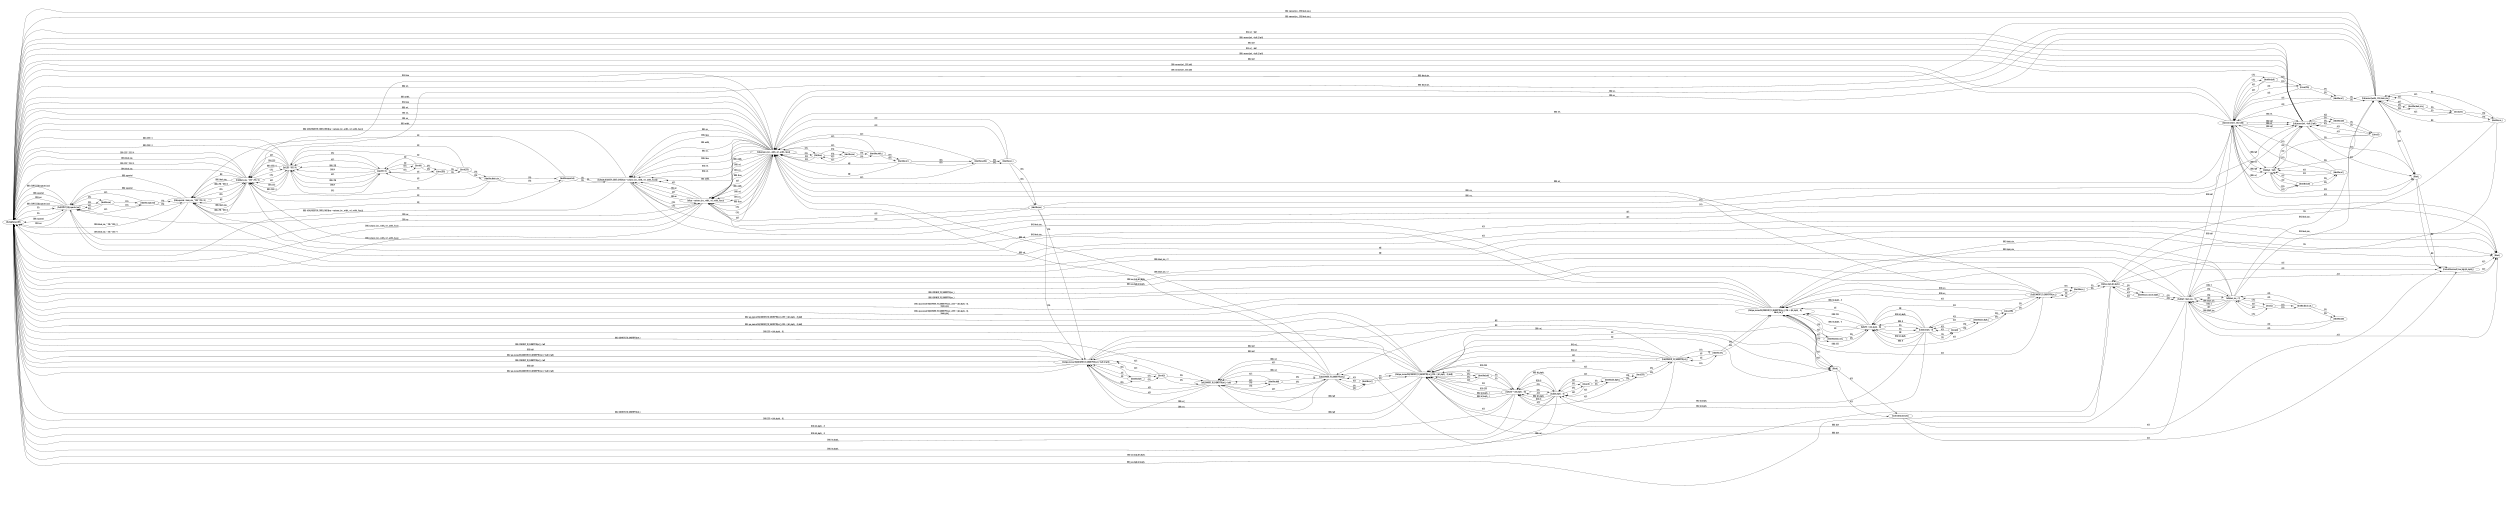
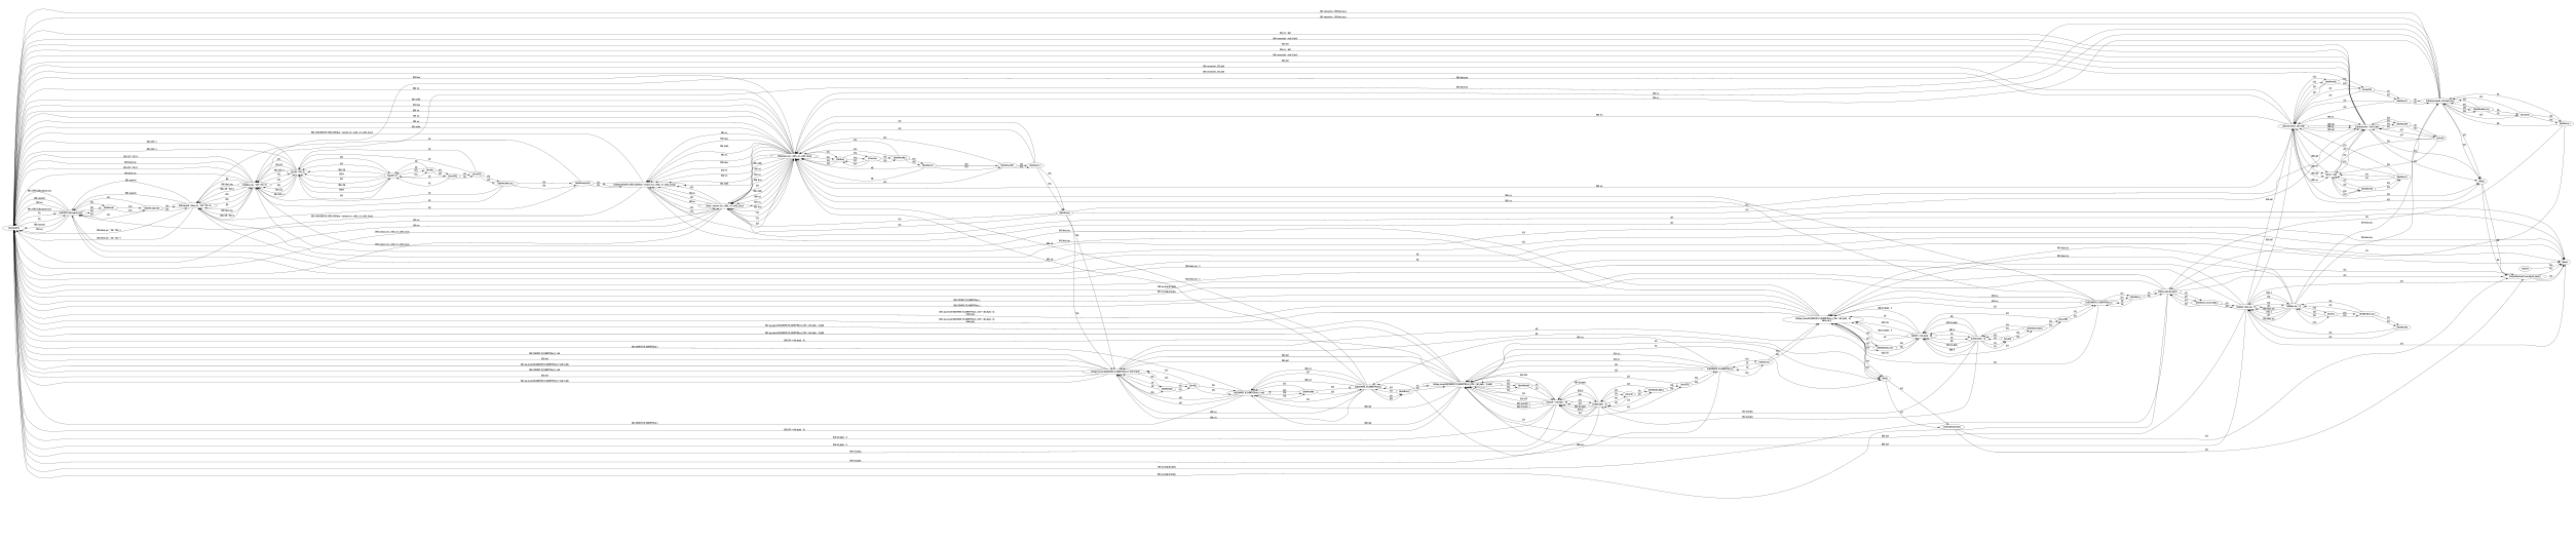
  digraph {
    fontname=Oswald
    rankdir=LR
    node [fontname=Oswald]
    edge [fontname=Oswald]
-   n1 [label="(MethodReturn,RET)"]
+   n1 [label="(Identifier,RET)"]
    n2 [label="(Call,EXPECT_EQ(expected, var))"]
    n3 [label="(Block,)"]
    n4 [label="(Identifier,var)"]
    n5 [label="(Identifier,block_size_)"]
    n6 [label="(Call,vpx_memset16(CONVERT_TO_SHORTPTR(src_), 255 << (bit_depth_ - 8),\n                 block_size_))"]
    n7 [label="(Call,255 << (bit_depth_ - 8))"]
    n8 [label="(Block,)"]
    n9 [label="(Call,block_size_ * 255 * 255 / 4)"]
    n10 [label="(Call,bit_depth_ - 8)"]
    n11 [label="(Call,CONVERT_TO_SHORTPTR(ref_))"]
    n12 [label="(Identifier,ref_)"]
    n13 [label="(Call,vpx_memset16(CONVERT_TO_SHORTPTR(ref_), 255 << (bit_depth_ - 8), half))"]
    n14 [label="(Call,CONVERT_TO_SHORTPTR(ref_))"]
    n15 [label="(Identifier,half)"]
    n16 [label="(Call,CONVERT_TO_SHORTPTR(ref_) + half)"]
    n17 [label="(Call,vpx_memset16(CONVERT_TO_SHORTPTR(ref_) + half, 0, half))"]
    n18 [label="(Identifier,ref_)"]
    n19 [label="(Call,variance_(src_, width_, ref_, width_, &sse))"]
    n20 [label="(Call,255 << (bit_depth_ - 8))"]
    n21 [label="(Identifier,half)"]
    n22 [label="(Identifier,half)"]
    n23 [label="(ControlStructure,else)"]
    n24 [label="(Call,bit_depth_ - 8)"]
    n25 [label="(Literal,8)"]
    n26 [label="(Literal,255)"]
    n27 [label="(Identifier,bit_depth_)"]
    n28 [label="(Call,ASM_REGISTER_STATE_CHECK(var = variance_(src_, width_, ref_, width_, &sse)))"]
    n29 [label="(Call,var = variance_(src_, width_, ref_, width_, &sse))"]
    n30 [label="(Call,&sse)"]
    n31 [label="(Literal,0)"]
    n32 [label="(Identifier,var)"]
    n33 [label="(Call,memset(ref_ + half, 0, half))"]
    n34 [label="(Block,)"]
    n35 [label="(Identifier,half)"]
-   n36 [label="(Identifier,sse)"]
+   n36 [label="(Literal,sse)"]
    n37 [label="(Identifier,src_)"]
    n38 [label="(Identifier,width_)"]
    n39 [label="(Identifier,ref_)"]
    n40 [label="(Identifier,width_)"]
    n41 [label="(Call,expected = block_size_ * 255 * 255 / 4)"]
    n42 [label="(Call,255 * 855 / 4)"]
    n43 [label="(Identifier,expected)"]
    n44 [label="(Call,255 / 4)"]
    n45 [label="(Identifier,block_size_)"]
    n46 [label="(Literal,4)"]
    n47 [label="(Literal,255)"]
    n48 [label="(Literal,255)"]
    n49 [label="(Identifier,expected)"]
    n50 [label="(Call,half = block_size_ / 2)"]
    n51 [label="(Call,block_size_ / 2)"]
    n52 [label="(Call,memset(ref_, 255, half))"]
    n53 [label="(Literal,2)"]
    n54 [label="(Call,memset(width_, 255, block_size_))"]
    n55 [label="(Identifier,half)"]
-   n56 [label="(Call,high_ + half)"]
+   n56 [label="(Call,ref_ + half)"]
    n57 [label="(Identifier,half)"]
    n58 [label="(Identifier,block_size_)"]
    n59 [label="(Identifier,block_size_)"]
    n60 [label="(ControlStructure,if (!use_high_bit_depth_))"]
    n61 [label="(Call,!use_high_bit_depth_)"]
    n62 [label="(Identifier,use_size_bit_depth_)"]
    n63 [label="(Identifier,src_)"]
    n64 [label="(Literal,255)"]
    n65 [label="(Identifier,ref_)"]
    n66 [label="(Literal,255)"]
    n67 [label="(Identifier,half)"]
    n68 [label="(Identifier,ref_)"]
    n69 [label="(Literal,0)"]
    n70 [label="(Call,CONVERT_TO_SHORTPTR(src_))"]
    n71 [label="(Identifier,src_)"]
    n72 [label="(Literal,8)"]
    n73 [label="(Literal,255)"]
    n74 [label="(Identifier,bit_depth_)"]
+   1000154
    n1 -> n2 [label="CFG: "]
    n1 -> n2 [label="CFG: "]
    n2 -> n1 [label="DDG: expected"]
    n2 -> n1 [label="DDG: var"]
    n2 -> n1 [label="DDG: EXPECT_EQ(expected, var)"]
    n2 -> n1 [label="DDG: expected"]
    n2 -> n1 [label="DDG: var"]
    n2 -> n1 [label="DDG: EXPECT_EQ(expected, var)"]
    n2 -> n3 [label="AST: "]
    n2 -> n3 [label="AST: "]
    n2 -> n4 [label="CFG: "]
    n2 -> n4 [label="CFG: "]
    n4 -> n2 [label="AST: "]
    n4 -> n2 [label="AST: "]
    n4 -> n49 [label="CFG: "]
    n4 -> n49 [label="CFG: "]
    n5 -> n6 [label="AST: "]
    n5 -> n6 [label="AST: "]
    n5 -> n7 [label="CFG: "]
    n5 -> n7 [label="CFG: "]
    n6 -> n1 [label="DDG: CONVERT_TO_SHORTPTR(src_)"]
    n6 -> n1 [label="DDG: vpx_memset16(CONVERT_TO_SHORTPTR(src_), 255 << (bit_depth_ - 8),\n                 block_size_)"]
    n6 -> n1 [label="DDG: CONVERT_TO_SHORTPTR(src_)"]
    n6 -> n1 [label="DDG: vpx_memset16(CONVERT_TO_SHORTPTR(src_), 255 << (bit_depth_ - 8),\n                 block_size_)"]
    n6 -> n5 [label="CFG: "]
    n6 -> n5 [label="CFG: "]
    n6 -> n8 [label="AST: "]
    n6 -> n8 [label="AST: "]
    n6 -> n9 [label="DDG: block_size_"]
    n6 -> n9 [label="DDG: block_size_"]
    n7 -> n6 [label="AST: "]
    n7 -> n6 [label="DDG: 255"]
    n7 -> n6 [label="DDG: bit_depth_ - 8"]
    n7 -> n6 [label="AST: "]
    n7 -> n6 [label="DDG: 255"]
    n7 -> n6 [label="DDG: bit_depth_ - 8"]
    n7 -> n10 [label="CFG: "]
    n7 -> n10 [label="CFG: "]
    n8 -> n23 [label="AST: "]
    n8 -> n23 [label="AST: "]
    n9 -> n1 [label="DDG: block_size_"]
    n9 -> n1 [label="DDG: 255 * 255 / 4"]
    n9 -> n1 [label="DDG: block_size_"]
    n9 -> n1 [label="DDG: 255 * 255 / 4"]
    n9 -> n41 [label="AST: "]
    n9 -> n41 [label="DDG: block_size_"]
    n9 -> n41 [label="DDG: 255 * 255 / 4"]
    n9 -> n41 [label="AST: "]
    n9 -> n41 [label="DDG: block_size_"]
    n9 -> n41 [label="DDG: 255 * 255 / 4"]
    n9 -> n42 [label="CFG: "]
    n9 -> n42 [label="CFG: "]
    n10 -> n7 [label="AST: "]
    n10 -> n7 [label="DDG: bit_depth_"]
    n10 -> n7 [label="DDG: 8"]
    n10 -> n7 [label="AST: "]
    n10 -> n7 [label="DDG: bit_depth_"]
    n10 -> n7 [label="DDG: 8"]
    n10 -> n24 [label="DDG: bit_depth_"]
    n10 -> n24 [label="DDG: bit_depth_"]
    n10 -> n72 [label="CFG: "]
    n10 -> n72 [label="CFG: "]
    n11 -> n12 [label="CFG: "]
    n11 -> n12 [label="CFG: "]
    n11 -> n13 [label="AST: "]
    n11 -> n13 [label="DDG: ref_"]
    n11 -> n13 [label="AST: "]
    n11 -> n13 [label="DDG: ref_"]
    n11 -> n14 [label="DDG: ref_"]
    n11 -> n14 [label="DDG: ref_"]
    n12 -> n6 [label="CFG: "]
    n12 -> n6 [label="CFG: "]
    n12 -> n11 [label="AST: "]
    n12 -> n11 [label="AST: "]
    n13 -> n1 [label="DDG: 255 << (bit_depth_ - 8)"]
    n13 -> n1 [label="DDG: vpx_memset16(CONVERT_TO_SHORTPTR(ref_), 255 << (bit_depth_ - 8), half)"]
    n13 -> n1 [label="DDG: 255 << (bit_depth_ - 8)"]
    n13 -> n1 [label="DDG: vpx_memset16(CONVERT_TO_SHORTPTR(ref_), 255 << (bit_depth_ - 8), half)"]
    n13 -> n8 [label="AST: "]
    n13 -> n8 [label="AST: "]
    n13 -> n15 [label="CFG: "]
    n13 -> n15 [label="CFG: "]
    n13 -> n16 [label="DDG: half"]
    n13 -> n16 [label="DDG: half"]
    n13 -> n17 [label="DDG: half"]
    n13 -> n17 [label="DDG: half"]
    n14 -> n16 [label="AST: "]
    n14 -> n16 [label="DDG: ref_"]
    n14 -> n16 [label="AST: "]
    n14 -> n16 [label="DDG: ref_"]
    n14 -> n17 [label="DDG: ref_"]
    n14 -> n17 [label="DDG: ref_"]
    n14 -> n18 [label="CFG: "]
    n14 -> n18 [label="CFG: "]
    n14 -> n19 [label="DDG: ref_"]
    n14 -> n19 [label="DDG: ref_"]
    n15 -> n13 [label="AST: "]
    n15 -> n13 [label="AST: "]
    n15 -> n20 [label="CFG: "]
    n15 -> n20 [label="CFG: "]
    n16 -> n1 [label="DDG: CONVERT_TO_SHORTPTR(ref_)"]
    n16 -> n1 [label="DDG: CONVERT_TO_SHORTPTR(ref_)"]
    n16 -> n17 [label="AST: "]
    n16 -> n17 [label="AST: "]
    n16 -> n21 [label="CFG: "]
    n16 -> n21 [label="CFG: "]
    n17 -> n1 [label="DDG: half"]
    n17 -> n1 [label="DDG: vpx_memset16(CONVERT_TO_SHORTPTR(ref_) + half, 0, half)"]
    n17 -> n1 [label="DDG: CONVERT_TO_SHORTPTR(ref_) + half"]
    n17 -> n1 [label="DDG: half"]
    n17 -> n1 [label="DDG: vpx_memset16(CONVERT_TO_SHORTPTR(ref_) + half, 0, half)"]
    n17 -> n1 [label="DDG: CONVERT_TO_SHORTPTR(ref_) + half"]
    n17 -> n8 [label="AST: "]
    n17 -> n8 [label="AST: "]
    n17 -> n22 [label="CFG: "]
    n17 -> n22 [label="CFG: "]
    n18 -> n13 [label="CFG: "]
    n18 -> n13 [label="CFG: "]
    n18 -> n14 [label="AST: "]
    n18 -> n14 [label="AST: "]
    n19 -> n1 [label="DDG: src_"]
    n19 -> n1 [label="DDG: width_"]
    n19 -> n1 [label="DDG: &sse"]
    n19 -> n1 [label="DDG: ref_"]
    n19 -> n1 [label="DDG: src_"]
    n19 -> n1 [label="DDG: width_"]
    n19 -> n1 [label="DDG: &sse"]
    n19 -> n1 [label="DDG: ref_"]
    n19 -> n28 [label="DDG: width_"]
    n19 -> n28 [label="DDG: ref_"]
    n19 -> n28 [label="DDG: src_"]
    n19 -> n28 [label="DDG: &sse"]
    n19 -> n28 [label="DDG: width_"]
    n19 -> n28 [label="DDG: ref_"]
    n19 -> n28 [label="DDG: src_"]
    n19 -> n28 [label="DDG: &sse"]
    n19 -> n29 [label="AST: "]
    n19 -> n29 [label="DDG: width_"]
    n19 -> n29 [label="DDG: ref_"]
    n19 -> n29 [label="DDG: src_"]
    n19 -> n29 [label="DDG: &sse"]
    n19 -> n29 [label="AST: "]
    n19 -> n29 [label="DDG: width_"]
    n19 -> n29 [label="DDG: ref_"]
    n19 -> n29 [label="DDG: src_"]
    n19 -> n29 [label="DDG: &sse"]
    n19 -> n30 [label="CFG: "]
    n19 -> n30 [label="CFG: "]
    n20 -> n1 [label="DDG: bit_depth_ - 8"]
    n20 -> n1 [label="DDG: bit_depth_ - 8"]
    n20 -> n13 [label="AST: "]
    n20 -> n13 [label="DDG: 255"]
    n20 -> n13 [label="DDG: bit_depth_ - 8"]
    n20 -> n13 [label="AST: "]
    n20 -> n13 [label="DDG: 255"]
    n20 -> n13 [label="DDG: bit_depth_ - 8"]
    n20 -> n24 [label="CFG: "]
    n20 -> n24 [label="CFG: "]
    n21 -> n14 [label="CFG: "]
    n21 -> n14 [label="CFG: "]
    n21 -> n16 [label="AST: "]
    n21 -> n16 [label="AST: "]
    n22 -> n17 [label="AST: "]
    n22 -> n17 [label="AST: "]
    n22 -> n31 [label="CFG: "]
    n22 -> n31 [label="CFG: "]
    n23 -> n60 [label="AST: "]
    n23 -> n60 [label="AST: "]
    n24 -> n1 [label="DDG: bit_depth_"]
    n24 -> n1 [label="DDG: bit_depth_"]
    n24 -> n20 [label="AST: "]
    n24 -> n20 [label="DDG: bit_depth_"]
    n24 -> n20 [label="DDG: 8"]
    n24 -> n20 [label="AST: "]
    n24 -> n20 [label="DDG: bit_depth_"]
    n24 -> n20 [label="DDG: 8"]
    n24 -> n25 [label="CFG: "]
    n24 -> n25 [label="CFG: "]
    n25 -> n24 [label="AST: "]
    n25 -> n24 [label="AST: "]
    n25 -> n27 [label="CFG: "]
    n25 -> n27 [label="CFG: "]
    n26 -> n11 [label="CFG: "]
    n26 -> n11 [label="CFG: "]
    n26 -> n20 [label="AST: "]
    n26 -> n20 [label="AST: "]
    n27 -> n24 [label="AST: "]
    n27 -> n24 [label="AST: "]
    n27 -> n26 [label="CFG: "]
    n27 -> n26 [label="CFG: "]
    n28 -> n1 [label="DDG: ASM_REGISTER_STATE_CHECK(var = variance_(src_, width_, ref_, width_, &sse))"]
    n28 -> n1 [label="DDG: ASM_REGISTER_STATE_CHECK(var = variance_(src_, width_, ref_, width_, &sse))"]
    n28 -> n3 [label="AST: "]
    n28 -> n3 [label="AST: "]
    n28 -> n29 [label="CFG: "]
    n28 -> n29 [label="CFG: "]
    n29 -> n1 [label="DDG: variance_(src_, width_, ref_, width_, &sse)"]
    n29 -> n1 [label="DDG: variance_(src_, width_, ref_, width_, &sse)"]
    n29 -> n2 [label="DDG: var"]
    n29 -> n2 [label="DDG: var"]
    n29 -> n19 [label="CFG: "]
    n29 -> n19 [label="CFG: "]
    n29 -> n28 [label="AST: "]
    n29 -> n28 [label="DDG: var"]
    n29 -> n28 [label="AST: "]
    n29 -> n28 [label="DDG: var"]
    n30 -> n19 [label="AST: "]
    n30 -> n19 [label="AST: "]
    n30 -> n36 [label="CFG: "]
    n30 -> n36 [label="CFG: "]
    n31 -> n16 [label="CFG: "]
    n31 -> n16 [label="CFG: "]
    n31 -> n17 [label="AST: "]
    n31 -> n17 [label="AST: "]
    n32 -> n17 [label="CFG: "]
    n32 -> n17 [label="CFG: "]
    n32 -> n29 [label="AST: "]
    n32 -> n29 [label="AST: "]
    n32 -> n33 [label="CFG: "]
    n32 -> n33 [label="CFG: "]
    n33 -> n1 [label="DDG: half"]
    n33 -> n1 [label="DDG: ref_ + half"]
    n33 -> n1 [label="DDG: memset(ref_ + half, 0, half)"]
    n33 -> n1 [label="DDG: half"]
    n33 -> n1 [label="DDG: ref_ + half"]
    n33 -> n1 [label="DDG: memset(ref_ + half, 0, half)"]
    n33 -> n34 [label="AST: "]
    n33 -> n34 [label="AST: "]
    n33 -> n35 [label="CFG: "]
    n33 -> n35 [label="CFG: "]
    n34 -> n60 [label="AST: "]
    n34 -> n60 [label="AST: "]
    n35 -> n33 [label="AST: "]
    n35 -> n33 [label="AST: "]
    n35 -> n69 [label="CFG: "]
    n35 -> n69 [label="CFG: "]
    n36 -> n30 [label="AST: "]
    n36 -> n30 [label="AST: "]
    n36 -> n40 [label="CFG: "]
    n36 -> n40 [label="CFG: "]
    n37 -> n19 [label="AST: "]
    n37 -> n19 [label="AST: "]
    n37 -> n32 [label="CFG: "]
    n37 -> n32 [label="CFG: "]
    n38 -> n19 [label="AST: "]
    n38 -> n19 [label="AST: "]
    n38 -> n37 [label="CFG: "]
    n38 -> n37 [label="CFG: "]
    n39 -> n19 [label="AST: "]
    n39 -> n19 [label="AST: "]
    n39 -> n38 [label="CFG: "]
    n39 -> n38 [label="CFG: "]
    n40 -> n19 [label="AST: "]
    n40 -> n19 [label="AST: "]
    n40 -> n39 [label="CFG: "]
    n40 -> n39 [label="CFG: "]
    n41 -> n1 [label="DDG: block_size_ * 255 * 255 / 4"]
    n41 -> n1 [label="DDG: block_size_ * 255 * 255 / 4"]
    n41 -> n2 [label="DDG: expected"]
    n41 -> n2 [label="DDG: expected"]
    n41 -> n3 [label="AST: "]
    n41 -> n3 [label="AST: "]
    n41 -> n9 [label="CFG: "]
    n41 -> n9 [label="CFG: "]
    n42 -> n1 [label="DDG: 255 / 4"]
    n42 -> n1 [label="DDG: 255 / 4"]
    n42 -> n9 [label="AST: "]
    n42 -> n9 [label="DDG: 255"]
    n42 -> n9 [label="DDG: 255 / 4"]
    n42 -> n9 [label="AST: "]
    n42 -> n9 [label="DDG: 255"]
    n42 -> n9 [label="DDG: 255 / 4"]
    n42 -> n44 [label="CFG: "]
    n42 -> n44 [label="CFG: "]
    n43 -> n28 [label="CFG: "]
    n43 -> n28 [label="CFG: "]
    n43 -> n41 [label="AST: "]
    n43 -> n41 [label="AST: "]
    n44 -> n42 [label="AST: "]
    n44 -> n42 [label="DDG: 255"]
    n44 -> n42 [label="DDG: 4"]
    n44 -> n42 [label="AST: "]
    n44 -> n42 [label="DDG: 255"]
    n44 -> n42 [label="DDG: 4"]
    n44 -> n46 [label="CFG: "]
    n44 -> n46 [label="CFG: "]
    n45 -> n9 [label="AST: "]
    n45 -> n9 [label="AST: "]
    n45 -> n43 [label="CFG: "]
    n45 -> n43 [label="CFG: "]
    n46 -> n44 [label="AST: "]
    n46 -> n44 [label="AST: "]
    n46 -> n48 [label="CFG: "]
    n46 -> n48 [label="CFG: "]
    n47 -> n42 [label="AST: "]
    n47 -> n42 [label="AST: "]
    n47 -> n45 [label="CFG: "]
    n47 -> n45 [label="CFG: "]
    n48 -> n44 [label="AST: "]
    n48 -> n44 [label="AST: "]
    n48 -> n47 [label="CFG: "]
    n48 -> n47 [label="CFG: "]
    n49 -> n2 [label="AST: "]
    n49 -> n2 [label="AST: "]
    n49 -> n41 [label="CFG: "]
    n49 -> n41 [label="CFG: "]
    n50 -> n1 [label="DDG: block_size_ / 2"]
    n50 -> n1 [label="DDG: block_size_ / 2"]
    n50 -> n3 [label="AST: "]
    n50 -> n3 [label="AST: "]
    n50 -> n13 [label="DDG: half"]
    n50 -> n13 [label="DDG: half"]
    n50 -> n51 [label="CFG: "]
    n50 -> n51 [label="CFG: "]
    n50 -> n52 [label="DDG: half"]
    n50 -> n52 [label="DDG: half"]
    n51 -> n6 [label="DDG: block_size_"]
    n51 -> n6 [label="DDG: block_size_"]
    n51 -> n50 [label="AST: "]
    n51 -> n50 [label="DDG: block_size_"]
    n51 -> n50 [label="DDG: 2"]
    n51 -> n50 [label="AST: "]
    n51 -> n50 [label="DDG: block_size_"]
    n51 -> n50 [label="DDG: 2"]
    n51 -> n53 [label="CFG: "]
    n51 -> n53 [label="CFG: "]
    n51 -> n54 [label="DDG: block_size_"]
    n51 -> n54 [label="DDG: block_size_"]
    n52 -> n1 [label="DDG: memset(ref_, 255, half)"]
    n52 -> n1 [label="DDG: memset(ref_, 255, half)"]
    n52 -> n19 [label="DDG: ref_"]
    n52 -> n19 [label="DDG: ref_"]
    n52 -> n33 [label="DDG: ref_"]
    n52 -> n33 [label="DDG: half"]
    n52 -> n33 [label="DDG: ref_"]
    n52 -> n33 [label="DDG: half"]
    n52 -> n34 [label="AST: "]
    n52 -> n34 [label="AST: "]
    n52 -> n55 [label="CFG: "]
    n52 -> n55 [label="CFG: "]
    n52 -> n56 [label="DDG: ref_"]
    n52 -> n56 [label="DDG: half"]
    n52 -> n56 [label="DDG: ref_"]
    n52 -> n56 [label="DDG: half"]
    n53 -> n51 [label="AST: "]
    n53 -> n51 [label="AST: "]
    n53 -> n58 [label="CFG: "]
    n53 -> n58 [label="CFG: "]
    n54 -> n1 [label="DDG: memset(src_, 255, block_size_)"]
    n54 -> n1 [label="DDG: memset(src_, 255, block_size_)"]
    n54 -> n9 [label="DDG: block_size_"]
    n54 -> n9 [label="DDG: block_size_"]
    n54 -> n19 [label="DDG: src_"]
    n54 -> n19 [label="DDG: src_"]
    n54 -> n34 [label="AST: "]
    n54 -> n34 [label="AST: "]
    n54 -> n59 [label="CFG: "]
    n54 -> n59 [label="CFG: "]
    n55 -> n52 [label="AST: "]
    n55 -> n52 [label="AST: "]
    n55 -> n66 [label="CFG: "]
    n55 -> n66 [label="CFG: "]
    n56 -> n33 [label="AST: "]
    n56 -> n33 [label="AST: "]
    n56 -> n67 [label="CFG: "]
    n56 -> n67 [label="CFG: "]
    n57 -> n50 [label="AST: "]
    n57 -> n50 [label="AST: "]
    n58 -> n51 [label="AST: "]
    n58 -> n51 [label="AST: "]
    n58 -> n57 [label="CFG: "]
    n58 -> n57 [label="CFG: "]
    n59 -> n54 [label="AST: "]
    n59 -> n54 [label="AST: "]
    n59 -> n64 [label="CFG: "]
    n59 -> n64 [label="CFG: "]
    n60 -> n3 [label="AST: "]
    n60 -> n3 [label="AST: "]
    n61 -> n1 [label="DDG: use_high_bit_depth_"]
    n61 -> n1 [label="DDG: !use_high_bit_depth_"]
    n61 -> n1 [label="DDG: use_high_bit_depth_"]
    n61 -> n1 [label="DDG: !use_high_bit_depth_"]
    n61 -> n60 [label="AST: "]
    n61 -> n60 [label="AST: "]
    n61 -> n62 [label="CFG: "]
    n61 -> n62 [label="CFG: "]
    n62 -> n50 [label="CFG: "]
    n62 -> n50 [label="CFG: "]
    n62 -> n61 [label="AST: "]
    n62 -> n61 [label="AST: "]
    n63 -> n54 [label="AST: "]
    n63 -> n54 [label="AST: "]
    n63 -> n61 [label="CFG: "]
    n63 -> n61 [label="CFG: "]
    n64 -> n54 [label="AST: "]
    n64 -> n54 [label="AST: "]
    n64 -> n63 [label="CFG: "]
    n64 -> n63 [label="CFG: "]
    n65 -> n52 [label="AST: "]
    n65 -> n52 [label="AST: "]
    n65 -> n54 [label="CFG: "]
    n65 -> n54 [label="CFG: "]
    n66 -> n52 [label="AST: "]
    n66 -> n52 [label="AST: "]
    n66 -> n65 [label="CFG: "]
    n66 -> n65 [label="CFG: "]
    n67 -> n56 [label="AST: "]
    n67 -> n56 [label="AST: "]
    n67 -> n68 [label="CFG: "]
    n67 -> n68 [label="CFG: "]
    n68 -> n52 [label="CFG: "]
    n68 -> n52 [label="CFG: "]
    n68 -> n56 [label="AST: "]
    n68 -> n56 [label="AST: "]
    n69 -> n33 [label="AST: "]
    n69 -> n33 [label="AST: "]
    n69 -> n56 [label="CFG: "]
    n69 -> n56 [label="CFG: "]
    n70 -> n6 [label="AST: "]
    n70 -> n6 [label="DDG: src_"]
    n70 -> n6 [label="AST: "]
    n70 -> n6 [label="DDG: src_"]
    n70 -> n19 [label="DDG: src_"]
    n70 -> n19 [label="DDG: src_"]
    n70 -> n71 [label="CFG: "]
    n70 -> n71 [label="CFG: "]
    n71 -> n61 [label="CFG: "]
    n71 -> n61 [label="CFG: "]
    n71 -> n70 [label="AST: "]
    n71 -> n70 [label="AST: "]
    n72 -> n10 [label="AST: "]
    n72 -> n10 [label="AST: "]
    n72 -> n74 [label="CFG: "]
    n72 -> n74 [label="CFG: "]
    n73 -> n7 [label="AST: "]
    n73 -> n7 [label="AST: "]
    n73 -> n70 [label="CFG: "]
    n73 -> n70 [label="CFG: "]
    n74 -> n10 [label="AST: "]
    n74 -> n10 [label="AST: "]
    n74 -> n73 [label="CFG: "]
    n74 -> n73 [label="CFG: "]
+   1000154 -> n3 [label="AST: "]
  }
